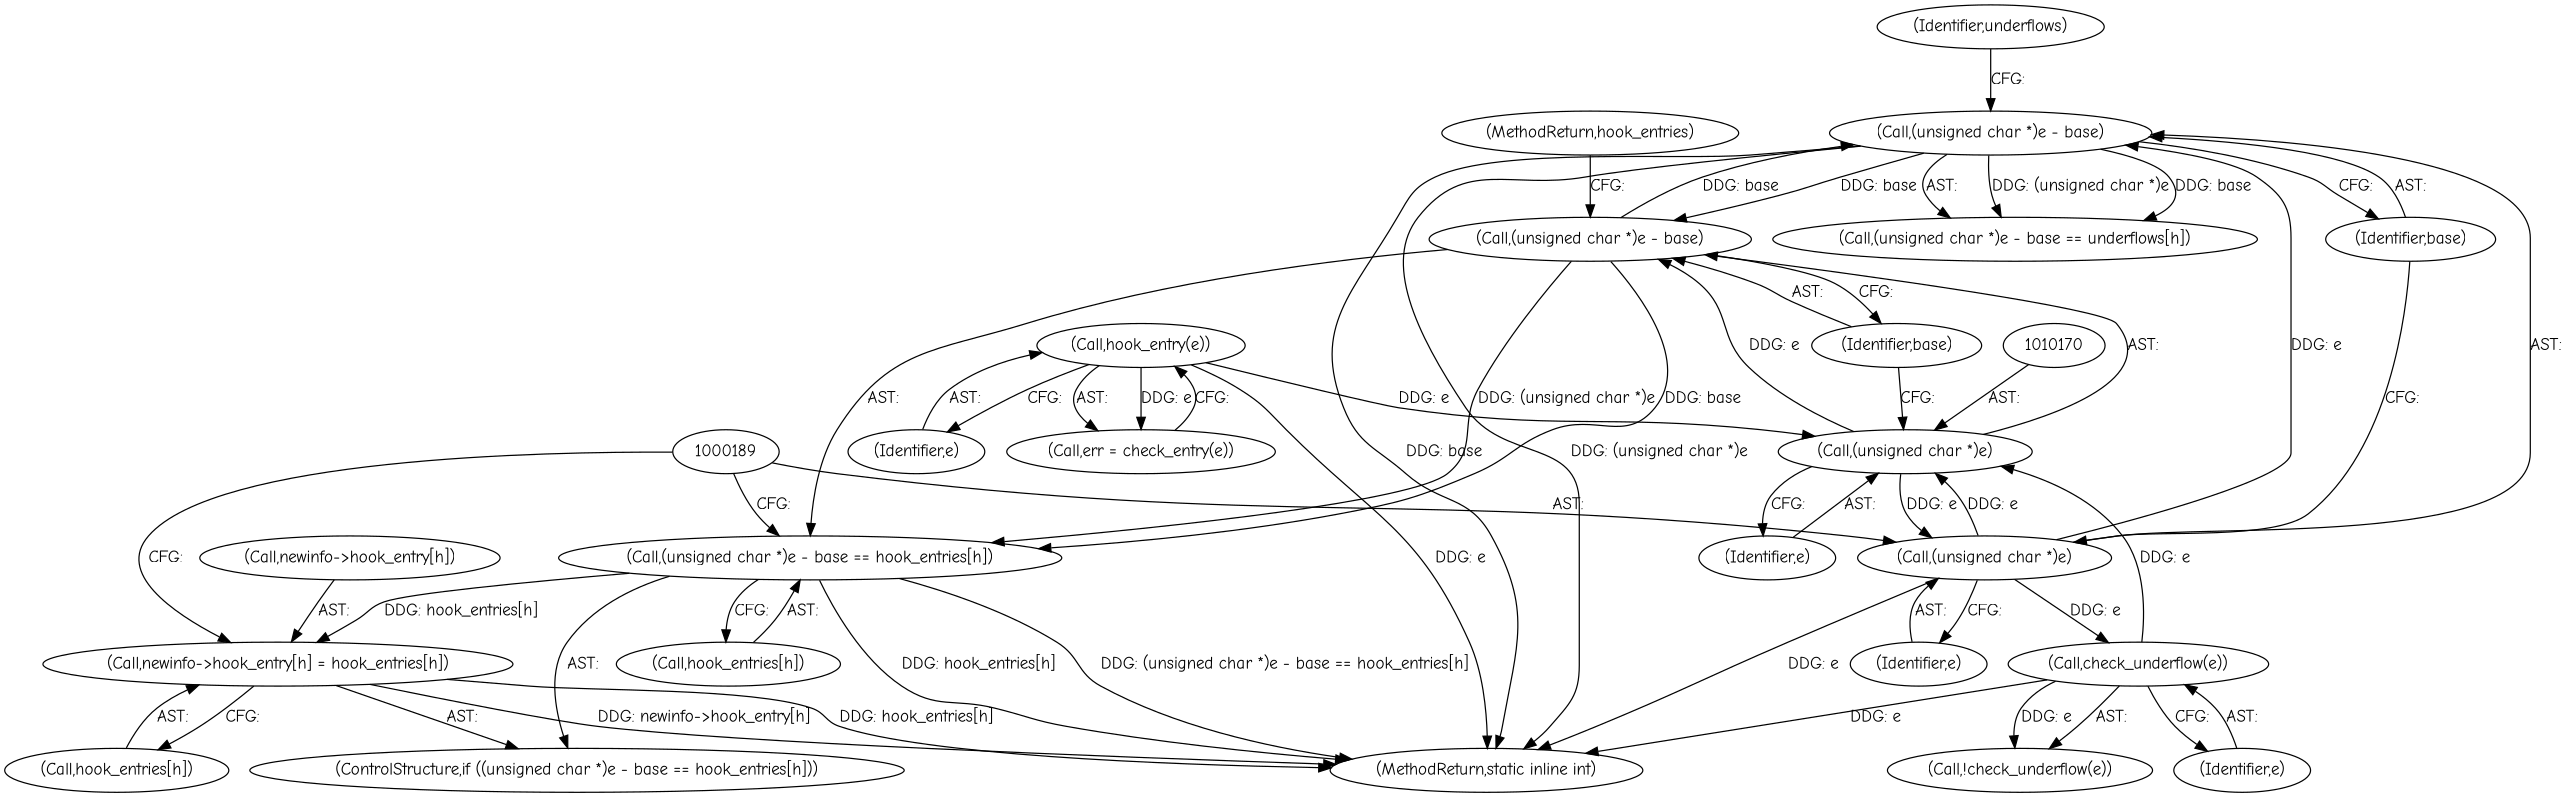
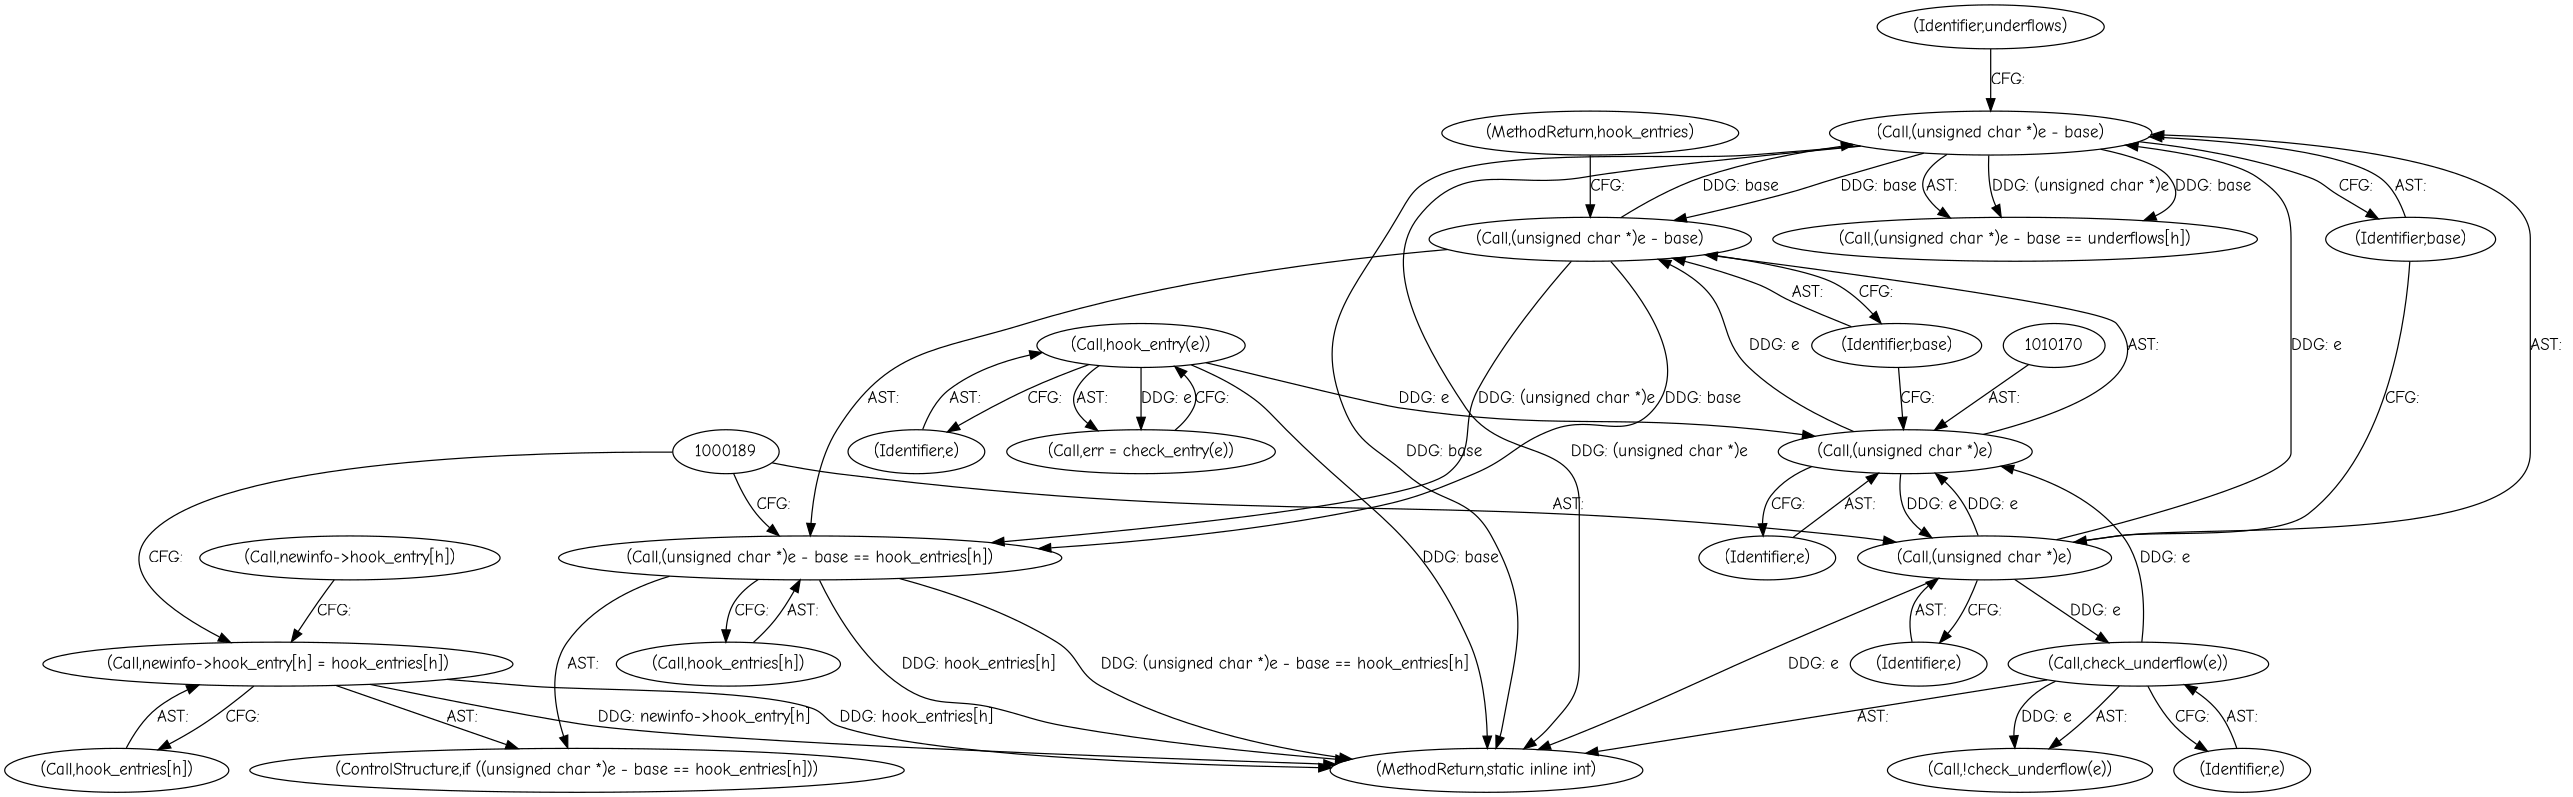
  digraph {
    fontname="Comic Neue"
    node [fontname="Comic Neue"]
    edge [fontname="Comic Neue"]
    n1 [label="(Call,(unsigned char *)e - base == hook_entries[h])"]
    n2 [label="(Call,newinfo->hook_entry[h] = hook_entries[h])"]
    n3 [label="(ControlStructure,if ((unsigned char *)e - base == hook_entries[h]))"]
    n4 [label="(MethodReturn,static inline int)"]
    n5 [label="(Call,hook_entries[h])"]
    n6 [label="(Call,hook_entries[h])"]
    n7 [label="(Call,(unsigned char *)e - base)"]
    n8 [label="(Call,(unsigned char *)e - base)"]
    n9 [label="(Identifier,base)"]
    n10 [label="(Call,(unsigned char *)e - base == underflows[h])"]
    n11 [label="(Identifier,base)"]
    n12 [label="(Call,(unsigned char *)e)"]
    n13 [label="(Call,(unsigned char *)e)"]
    n14 [label="(Identifier,e)"]
    n15 [label="(Call,check_underflow(e))"]
    n16 [label="(Identifier,e)"]
    n17 [label="(Identifier,e)"]
    n18 [label="(Call,!check_underflow(e))"]
    n19 [label="(Call,hook_entry(e))"]
    n20 [label="(Call,err = check_entry(e))"]
    n21 [label="(Identifier,e)"]
    n22 [label="(Call,newinfo->hook_entry[h])"]
    n23 [label="(MethodReturn,hook_entries)"]
    n24 [label="(Identifier,underflows)"]
    1000189
    n26 [label=1010170]
-   n1 -> n2 [label="DDG: hook_entries[h]"]
    n1 -> n3 [label="AST: "]
    n1 -> n4 [label="DDG: hook_entries[h]"]
    n1 -> n4 [label="DDG: (unsigned char *)e - base == hook_entries[h]"]
    n1 -> n5 [label="CFG: "]
    n2 -> n3 [label="AST: "]
    n2 -> n4 [label="DDG: newinfo->hook_entry[h]"]
    n2 -> n4 [label="DDG: hook_entries[h]"]
    n2 -> n6 [label="CFG: "]
    n5 -> n1 [label="AST: "]
    n6 -> n2 [label="AST: "]
    n7 -> n1 [label="AST: "]
    n7 -> n1 [label="DDG: (unsigned char *)e"]
    n7 -> n1 [label="DDG: base"]
    n7 -> n8 [label="DDG: base"]
    n7 -> n9 [label="CFG: "]
    n8 -> n4 [label="DDG: (unsigned char *)e"]
    n8 -> n4 [label="DDG: base"]
    n8 -> n7 [label="DDG: base"]
    n8 -> n10 [label="AST: "]
    n8 -> n10 [label="DDG: (unsigned char *)e"]
    n8 -> n10 [label="DDG: base"]
    n8 -> n11 [label="CFG: "]
    n9 -> n7 [label="AST: "]
    n9 -> n12 [label="CFG: "]
    n11 -> n8 [label="AST: "]
    n11 -> n13 [label="CFG: "]
    n12 -> n7 [label="AST: "]
    n12 -> n7 [label="DDG: e"]
    n12 -> n13 [label="DDG: e"]
    n12 -> n14 [label="CFG: "]
    n13 -> n4 [label="DDG: e"]
    n13 -> n8 [label="AST: "]
    n13 -> n8 [label="DDG: e"]
    n13 -> n12 [label="DDG: e"]
    n13 -> n15 [label="DDG: e"]
    n13 -> n16 [label="CFG: "]
    n14 -> n12 [label="AST: "]
-   n15 -> n4 [label="DDG: e"]
+   n15 -> n4 [label="AST: "]
    n15 -> n12 [label="DDG: e"]
    n15 -> n17 [label="CFG: "]
    n15 -> n18 [label="AST: "]
    n15 -> n18 [label="DDG: e"]
    n16 -> n13 [label="AST: "]
    n17 -> n15 [label="AST: "]
-   n19 -> n4 [label="DDG: e"]
+   n19 -> n4 [label="DDG: base"]
    n19 -> n12 [label="DDG: e"]
    n19 -> n20 [label="AST: "]
    n19 -> n20 [label="DDG: e"]
    n19 -> n21 [label="CFG: "]
    n20 -> n19 [label="CFG: "]
    n21 -> n19 [label="AST: "]
-   n22 -> n2 [label="AST: "]
+   n22 -> n2 [label="CFG: "]
    n23 -> n7 [label="CFG: "]
    n24 -> n8 [label="CFG: "]
    1000189 -> n1 [label="CFG: "]
    1000189 -> n2 [label="CFG: "]
    1000189 -> n13 [label="AST: "]
    n26 -> n12 [label="AST: "]
  }
